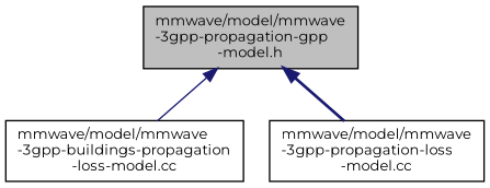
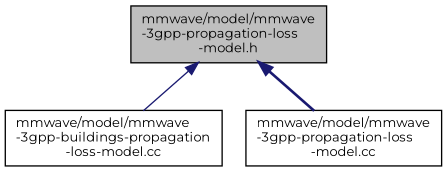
  digraph {
    fontname=Montserrat
    node [color=black fillcolor=white fontname=Montserrat fontsize=10 shape=record style=filled]
    edge [color=midnightblue dir=back fontname=Montserrat fontsize=10 labelfontname=Helvetica labelfontsize=10]
-   n1 [fillcolor=grey75 fontcolor=black height=0.2 label="mmwave/model/mmwave\l-3gpp-propagation-gpp\l-model.h" width=0.4]
+   n1 [fillcolor=grey75 fontcolor=black height=0.2 label="mmwave/model/mmwave\l-3gpp-propagation-loss\l-model.h" width=0.4]
    n2 [height=0.2 label="mmwave/model/mmwave\l-3gpp-buildings-propagation\l-loss-model.cc" width=0.4]
    n3 [height=0.2 label="mmwave/model/mmwave\l-3gpp-propagation-loss\l-model.cc" width=0.4]
    n1 -> n2 [style=solid]
    n1 -> n3 [style=bold]
  }
